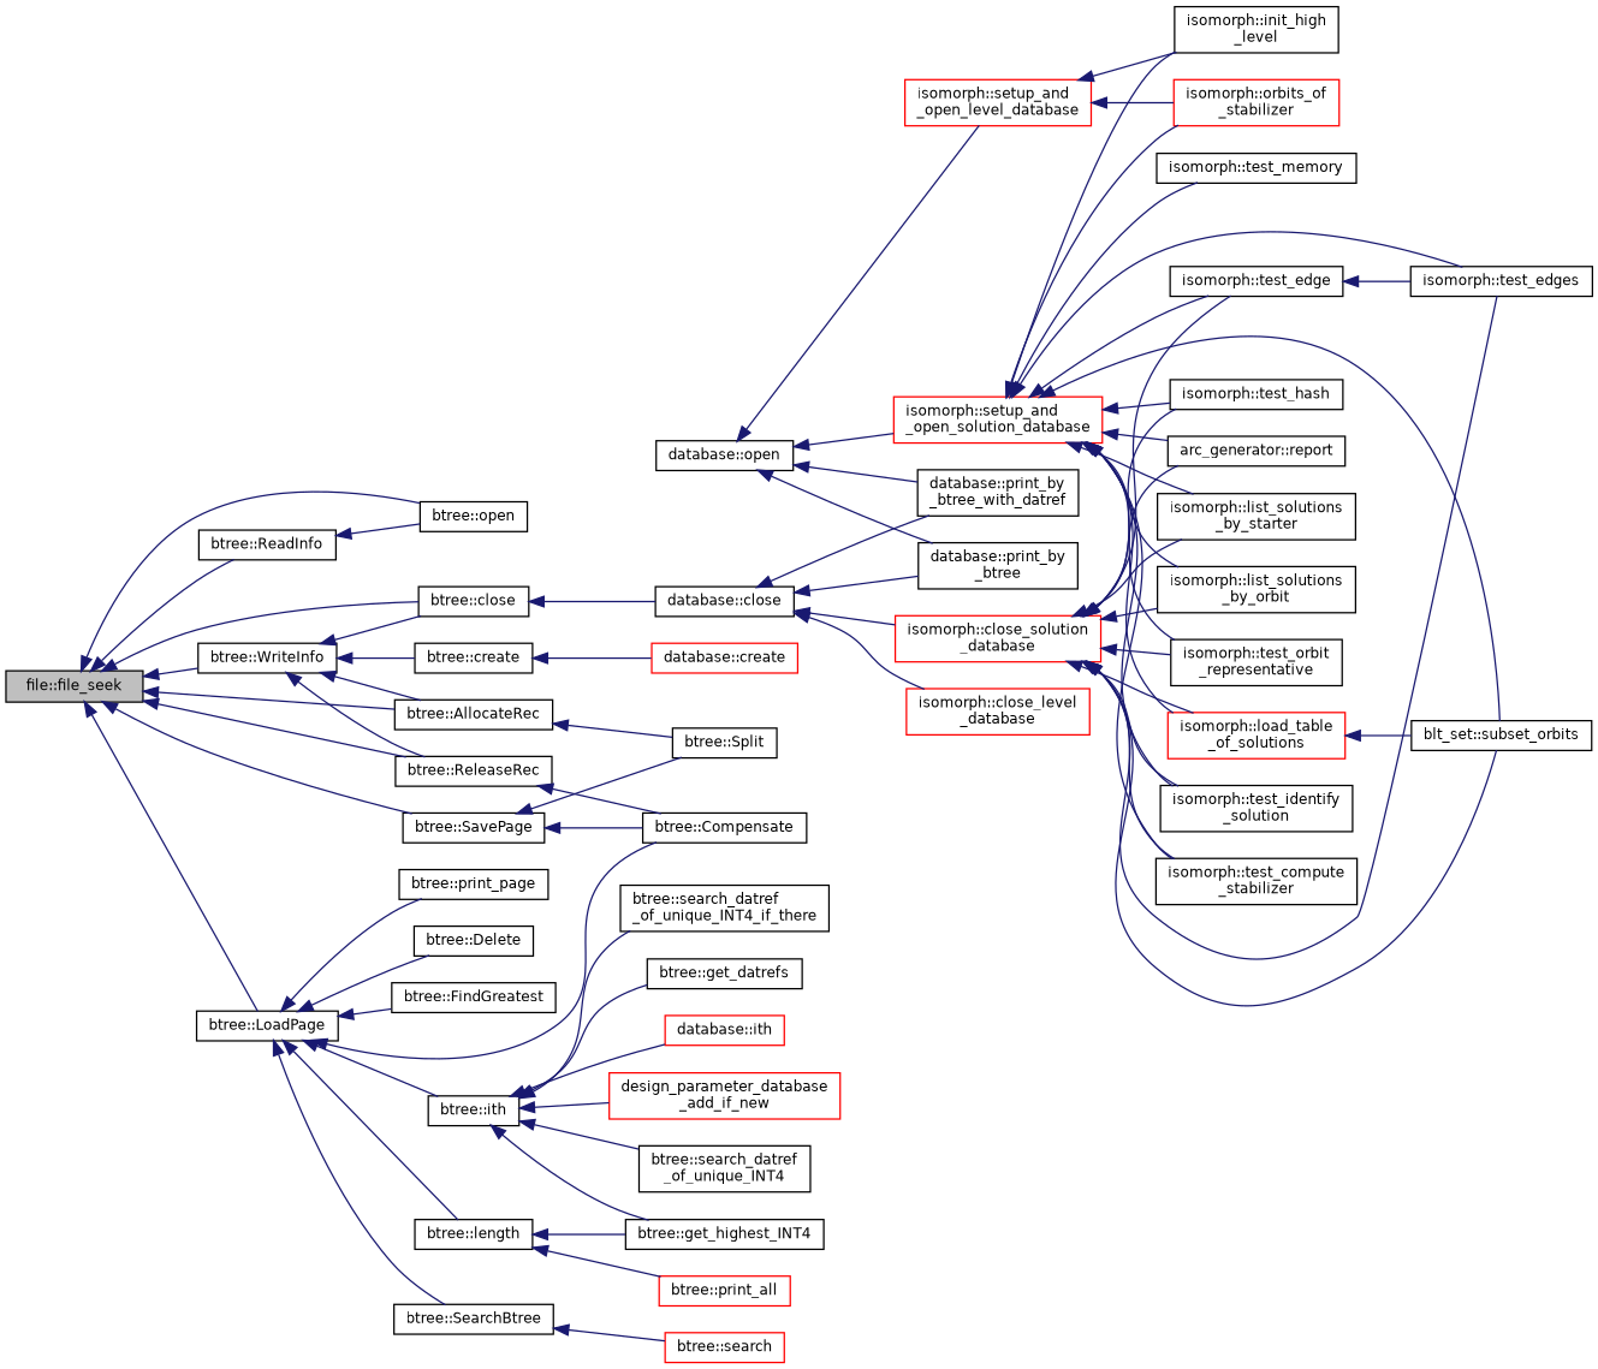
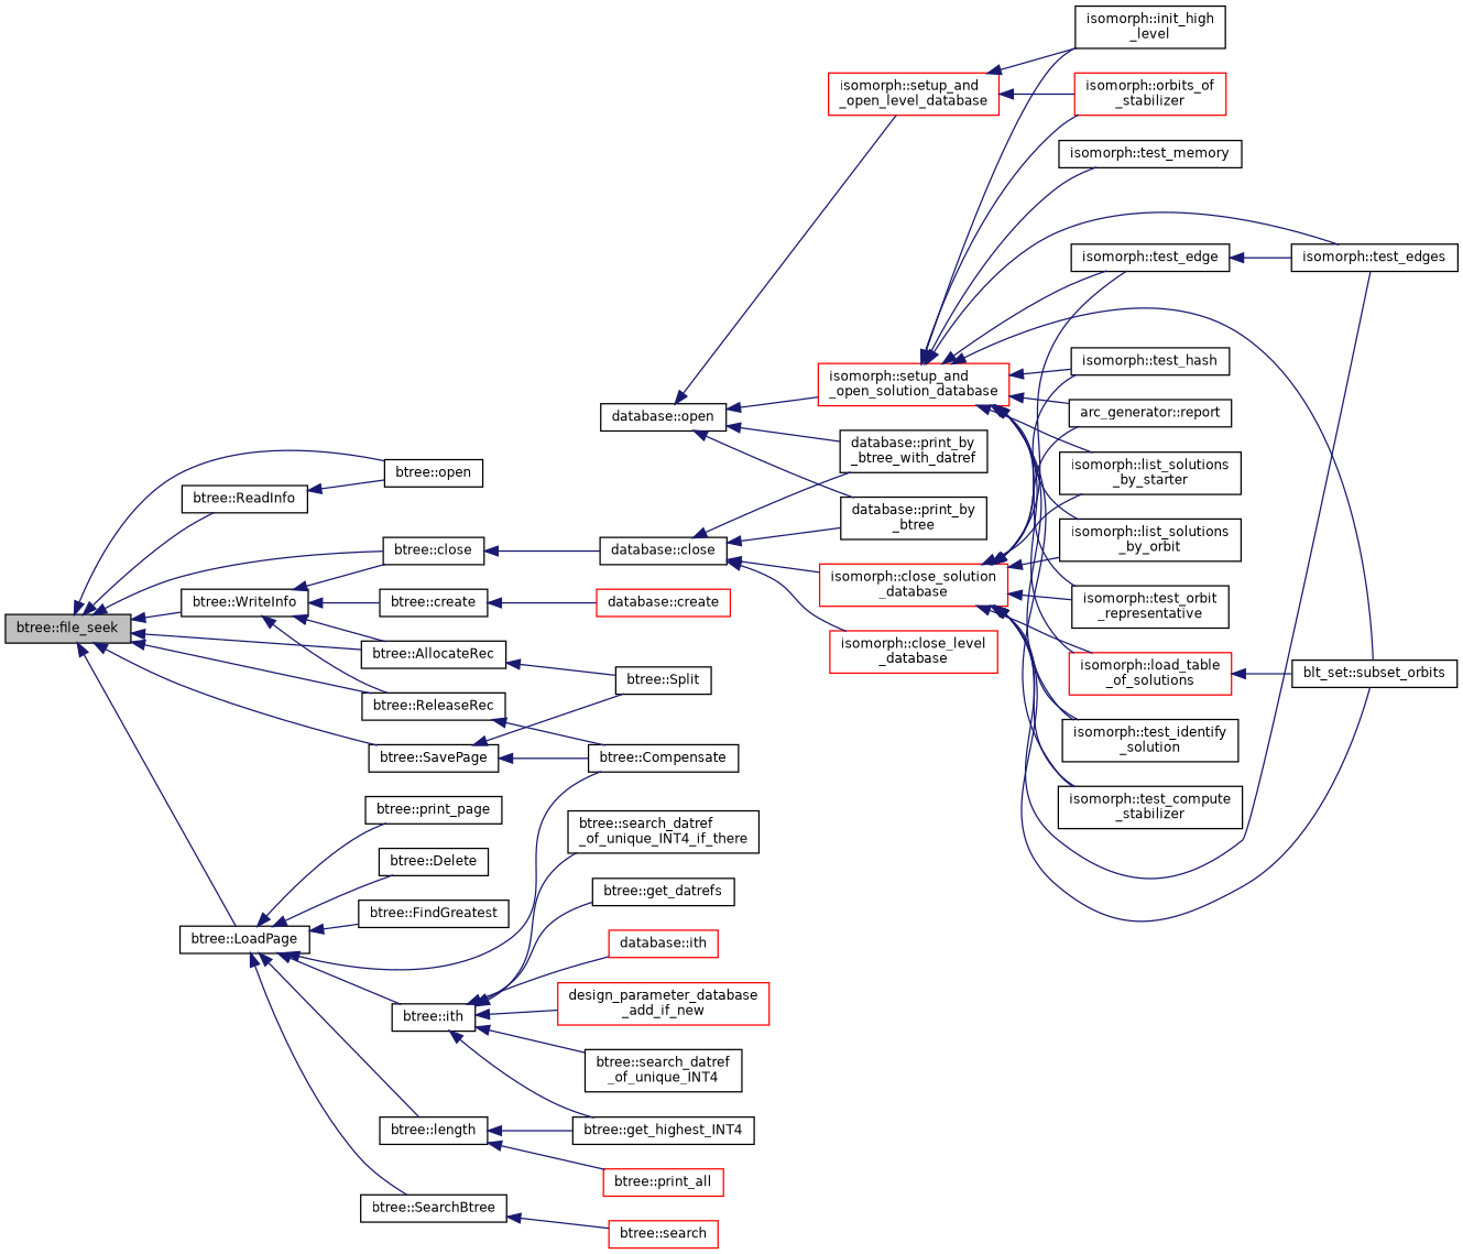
  digraph {
    rankdir=LR
    node [color=black fillcolor=white fontname=Helvetica fontsize=10 shape=record style=filled]
    edge [color=midnightblue dir=back fontname=Helvetica fontsize=10 labelfontname=Helvetica labelfontsize=10 style=solid]
-   n1 [fillcolor=grey75 fontcolor=black height=0.2 label="file::file_seek" width=0.4]
+   n1 [fillcolor=grey75 fontcolor=black height=0.2 label="btree::file_seek" width=0.4]
    n2 [height=0.2 label="btree::open" width=0.4]
    n3 [height=0.2 label="btree::close" width=0.4]
    n4 [height=0.2 label="btree::ReadInfo" width=0.4]
    n5 [height=0.2 label="btree::WriteInfo" width=0.4]
    n6 [height=0.2 label="btree::AllocateRec" width=0.4]
    n7 [height=0.2 label="btree::ReleaseRec" width=0.4]
    n8 [height=0.2 label="btree::LoadPage" width=0.4]
    n9 [height=0.2 label="btree::SavePage" width=0.4]
    n10 [height=0.2 label="database::close" width=0.4]
    n11 [height=0.2 label="btree::create" width=0.4]
    n12 [height=0.2 label="btree::Split" width=0.4]
    n13 [height=0.2 label="btree::Compensate" width=0.4]
    n14 [height=0.2 label="btree::SearchBtree" width=0.4]
    n15 [height=0.2 label="btree::length" width=0.4]
    n16 [height=0.2 label="btree::ith" width=0.4]
    n17 [height=0.2 label="btree::Delete" width=0.4]
    n18 [height=0.2 label="btree::FindGreatest" width=0.4]
    n19 [height=0.2 label="btree::print_page" width=0.4]
    n20 [height=0.2 label="database::open" width=0.4]
    n21 [height=0.2 label="database::print_by\l_btree" width=0.4]
    n22 [height=0.2 label="database::print_by\l_btree_with_datref" width=0.4]
    n23 [color=red height=0.2 label="isomorph::setup_and\l_open_solution_database" width=0.4]
    n24 [color=red height=0.2 label="isomorph::setup_and\l_open_level_database" width=0.4]
    n25 [height=0.2 label="blt_set::subset_orbits" width=0.4]
    n26 [height=0.2 label="arc_generator::report" width=0.4]
    n27 [color=red height=0.2 label="isomorph::load_table\l_of_solutions" width=0.4]
    n28 [height=0.2 label="isomorph::list_solutions\l_by_starter" width=0.4]
    n29 [height=0.2 label="isomorph::list_solutions\l_by_orbit" width=0.4]
    n30 [color=red height=0.2 label="isomorph::orbits_of\l_stabilizer" width=0.4]
    n31 [height=0.2 label="isomorph::test_orbit\l_representative" width=0.4]
    n32 [height=0.2 label="isomorph::test_identify\l_solution" width=0.4]
    n33 [height=0.2 label="isomorph::test_compute\l_stabilizer" width=0.4]
    n34 [height=0.2 label="isomorph::test_memory" width=0.4]
    n35 [height=0.2 label="isomorph::test_edges" width=0.4]
    n36 [height=0.2 label="isomorph::test_edge" width=0.4]
    n37 [height=0.2 label="isomorph::test_hash" width=0.4]
    n38 [height=0.2 label="isomorph::init_high\l_level" width=0.4]
    n39 [color=red height=0.2 label="isomorph::close_solution\l_database" width=0.4]
    n40 [color=red height=0.2 label="isomorph::close_level\l_database" width=0.4]
    n41 [color=red height=0.2 label="database::create" width=0.4]
    n42 [color=red height=0.2 label="btree::search" width=0.4]
    n43 [height=0.2 label="btree::get_highest_INT4" width=0.4]
    n44 [color=red height=0.2 label="btree::print_all" width=0.4]
    n45 [color=red height=0.2 label="design_parameter_database\l_add_if_new" width=0.4]
    n46 [height=0.2 label="btree::search_datref\l_of_unique_INT4" width=0.4]
    n47 [height=0.2 label="btree::search_datref\l_of_unique_INT4_if_there" width=0.4]
    n48 [height=0.2 label="btree::get_datrefs" width=0.4]
    n49 [color=red height=0.2 label="database::ith" width=0.4]
    n1 -> n2
    n1 -> n3
    n1 -> n4
    n1 -> n5
    n1 -> n6
    n1 -> n7
    n1 -> n8
    n1 -> n9
    n3 -> n10
    n4 -> n2
    n5 -> n3
    n5 -> n6
    n5 -> n7
    n5 -> n11
    n6 -> n12
    n7 -> n13
    n8 -> n13
    n8 -> n14
    n8 -> n15
    n8 -> n16
    n8 -> n17
    n8 -> n18
    n8 -> n19
    n9 -> n12
    n9 -> n13
    n10 -> n21
    n10 -> n22
    n10 -> n39
    n10 -> n40
    n11 -> n41
    n14 -> n42
    n15 -> n43
    n15 -> n44
    n16 -> n43
    n16 -> n45
    n16 -> n46
    n16 -> n47
    n16 -> n48
    n16 -> n49
    n20 -> n21
    n20 -> n22
    n20 -> n23
    n20 -> n24
    n23 -> n25
    n23 -> n26
    n23 -> n27
    n23 -> n28
    n23 -> n29
    n23 -> n30
    n23 -> n31
    n23 -> n32
    n23 -> n33
    n23 -> n34
    n23 -> n35
    n23 -> n36
    n23 -> n37
    n23 -> n38
    n24 -> n30
    n24 -> n38
    n27 -> n25
    n36 -> n35
    n39 -> n25
    n39 -> n26
    n39 -> n27
    n39 -> n28
    n39 -> n29
    n39 -> n31
    n39 -> n32
    n39 -> n33
    n39 -> n35
    n39 -> n36
    n39 -> n37
  }
